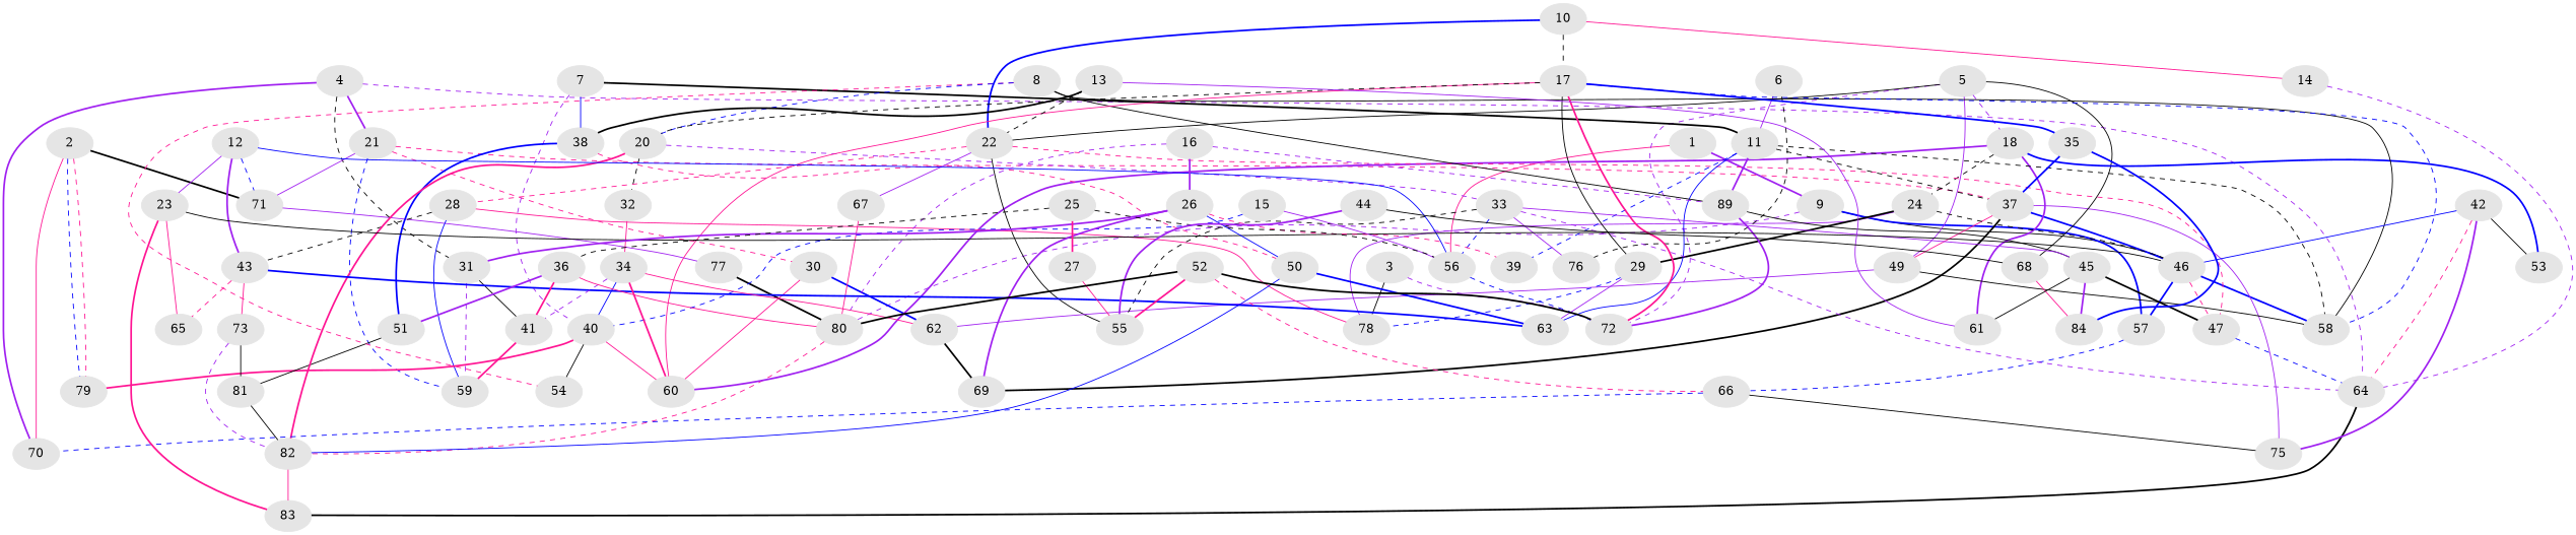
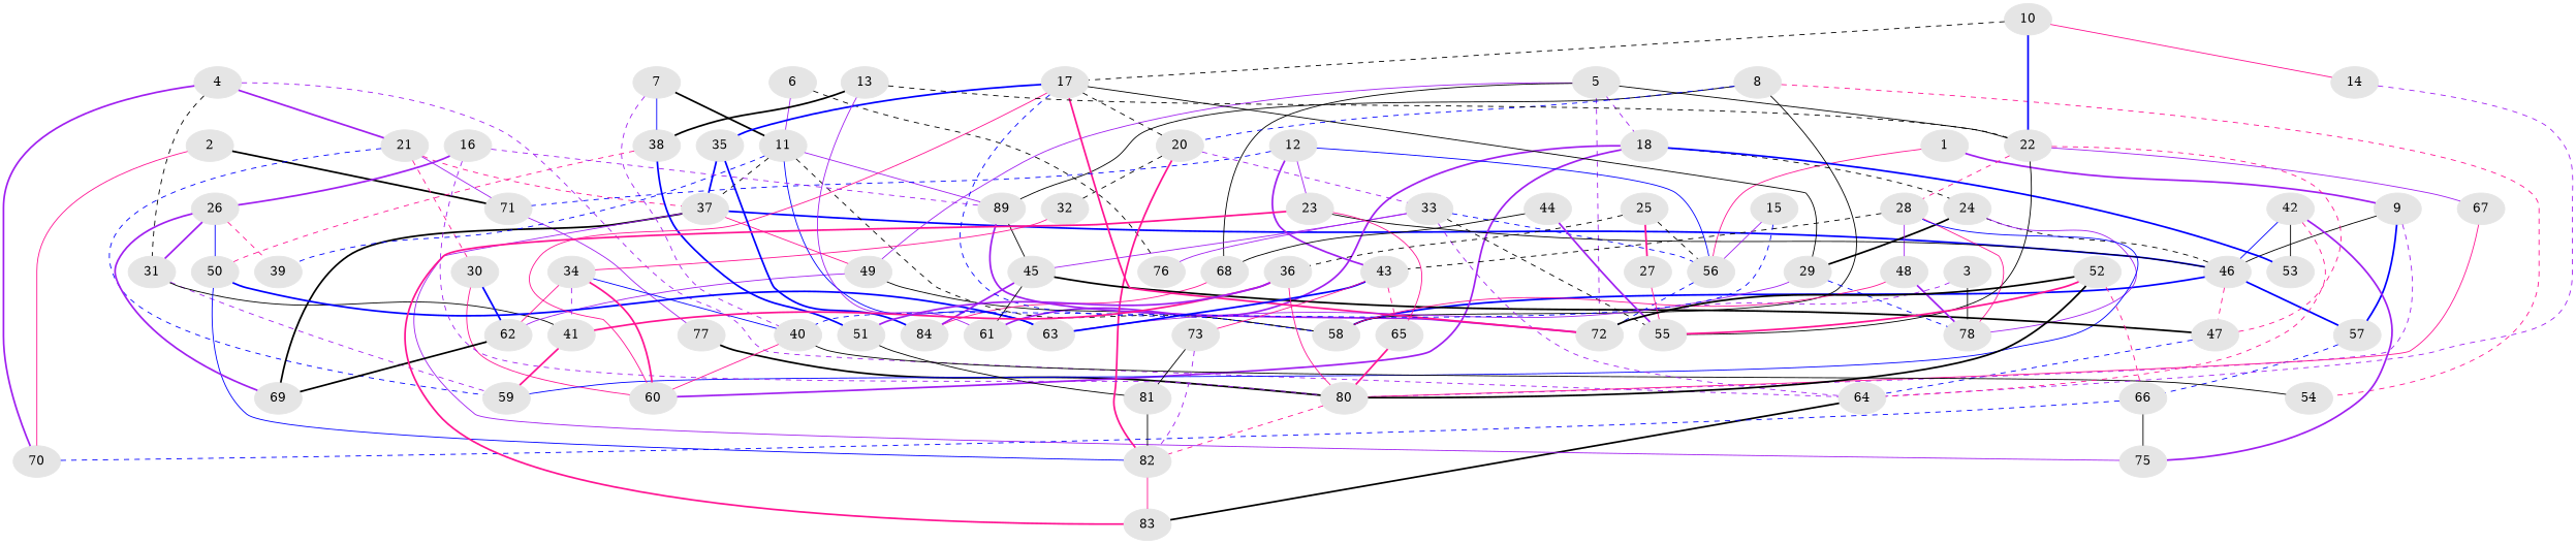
  graph {
    node [color=gray90 style=filled]
    edge [color=purple style=solid]
    1
    9
    56
    46
    57
    80
    72
    2
    70
    71
-   79
    77
    3
    78
    4
    21
    31
    64
    37
    30
    59
    41
    83
    5
    18
    22
    49
    68
    61
    60
    24
    53
    28
    47
    55
    67
    58
    62
    n39 [label=84]
    6
    11
    76
    n43 [label=89]
    39
    63
    7
    38
    40
    50
    51
    54
    8
    20
    45
    32
    33
    82
    66
    10
    14
    17
    29
    35
    69
    75
    12
    23
    43
    65
    73
    13
    15
    16
    26
    34
+   48
    25
    27
    36
    81
    42
    44
    52
    1 -- 9 [style=bold]
    1 -- 56 [color=deeppink]
    9 -- 46 [color=black]
    9 -- 57 [color=blue style=bold]
    9 -- 80 [style=dashed]
    56 -- 72 [color=blue style=dashed]
    46 -- 57 [color=blue style=bold]
    46 -- 47 [color=deeppink style=dashed]
    46 -- 58 [color=blue style=bold]
    57 -- 66 [color=blue style=dashed]
    80 -- 82 [color=deeppink style=dashed]
    2 -- 70 [color=deeppink]
    2 -- 71 [color=black style=bold]
-   2 -- 79 [color=blue style=dashed]
-   2 -- 79 [color=deeppink style=dashed]
    71 -- 77
    77 -- 80 [color=black style=bold]
    3 -- 72 [style=dashed]
    3 -- 78 [color=black]
    4 -- 70 [style=bold]
    4 -- 21 [style=bold]
    4 -- 31 [color=black style=dashed]
    4 -- 64 [style=dashed]
    21 -- 71
    21 -- 37 [color=deeppink style=dashed]
    21 -- 30 [color=deeppink style=dashed]
    21 -- 59 [color=blue style=dashed]
    31 -- 59 [style=dashed]
    31 -- 41 [color=black]
    64 -- 83 [color=black style=bold]
    37 -- 46 [color=blue style=bold]
    37 -- 49 [color=deeppink]
    37 -- 69 [color=black style=bold]
    37 -- 75
    30 -- 60 [color=deeppink]
    30 -- 62 [color=blue style=bold]
    41 -- 59 [color=deeppink style=bold]
    5 -- 72 [style=dashed]
    5 -- 18 [style=dashed]
    5 -- 22 [color=black]
    5 -- 49
    5 -- 68 [color=black]
    18 -- 61 [style=bold]
    18 -- 60 [style=bold]
    18 -- 24 [color=black style=dashed]
    18 -- 53 [color=blue style=bold]
    22 -- 28 [color=deeppink style=dashed]
    22 -- 47 [color=deeppink style=dashed]
    22 -- 55 [color=black]
    22 -- 67
    49 -- 58 [color=black]
    49 -- 62
    68 -- n39 [color=deeppink]
    24 -- 46 [color=black style=dashed]
    24 -- 78
    24 -- 29 [color=black style=bold]
    28 -- 78 [color=deeppink]
    28 -- 59 [color=blue]
    28 -- 43 [color=black style=dashed]
+   28 -- 48
    47 -- 64 [color=blue style=dashed]
    67 -- 80 [color=deeppink]
    62 -- 69 [color=black style=bold]
    6 -- 11
    6 -- 76 [color=black style=dashed]
    11 -- 37 [color=black style=dashed]
    11 -- 58 [color=black style=dashed]
-   11 -- n43 [style=bold]
+   11 -- n43
    11 -- 39 [color=blue style=dashed]
    11 -- 63 [color=blue]
    n43 -- 72 [style=bold]
    n43 -- 45 [color=black]
    7 -- 11 [color=black style=bold]
    7 -- 38 [color=blue]
    7 -- 40 [style=dashed]
    38 -- 50 [color=deeppink style=dashed]
    38 -- 51 [color=blue style=bold]
-   40 -- 79 [color=deeppink style=bold]
    40 -- 60 [color=deeppink]
    40 -- 54 [color=black]
    50 -- 63 [color=blue style=bold]
    50 -- 82 [color=blue]
    51 -- 81 [color=black]
    8 -- 58 [color=black]
    8 -- n43 [color=black]
    8 -- 54 [color=deeppink style=dashed]
    8 -- 20 [color=blue style=dashed]
    20 -- 32 [color=black style=dashed]
    20 -- 33 [style=dashed]
    20 -- 82 [color=deeppink style=bold]
    45 -- 61 [color=black]
    45 -- 47 [color=black style=bold]
    45 -- n39 [style=bold]
    32 -- 34 [color=deeppink]
    33 -- 56 [color=blue style=dashed]
    33 -- 64 [style=dashed]
    33 -- 55 [color=black style=dashed]
    33 -- 76
    33 -- 45
    82 -- 83 [color=deeppink]
    66 -- 70 [color=blue style=dashed]
    66 -- 75 [color=black]
    10 -- 22 [color=blue style=bold]
    10 -- 14 [color=deeppink]
    10 -- 17 [color=black style=dashed]
    14 -- 64 [style=dashed]
    17 -- 72 [color=deeppink style=bold]
    17 -- 60 [color=deeppink]
    17 -- 58 [color=blue style=dashed]
    17 -- 20 [color=black style=dashed]
    17 -- 29 [color=black]
    17 -- 35 [color=blue style=bold]
    29 -- 78 [color=blue style=dashed]
    29 -- 63
    35 -- 37 [color=blue style=bold]
    35 -- n39 [color=blue style=bold]
    12 -- 56 [color=blue]
    12 -- 71 [color=blue style=dashed]
    12 -- 23
    12 -- 43 [style=bold]
    23 -- 46 [color=black]
    23 -- 83 [color=deeppink style=bold]
    23 -- 65 [color=deeppink]
    43 -- 63 [color=blue style=bold]
    43 -- 65 [color=deeppink style=dashed]
    43 -- 73 [color=deeppink]
+   65 -- 80 [color=deeppink style=bold]
    73 -- 82 [style=dashed]
    73 -- 81 [color=black]
    13 -- 22 [color=black style=dashed]
    13 -- 61
    13 -- 38 [color=black style=bold]
    15 -- 56
    15 -- 40 [color=blue style=dashed]
    16 -- 80 [style=dashed]
    16 -- n43 [style=dashed]
    16 -- 26 [style=bold]
    26 -- 31 [style=bold]
    26 -- 39 [color=deeppink style=dashed]
    26 -- 50 [color=blue]
    26 -- 69 [style=bold]
    34 -- 41 [style=dashed]
    34 -- 60 [color=deeppink style=bold]
    34 -- 62 [color=deeppink]
    34 -- 40 [color=blue]
+   48 -- 78 [style=bold]
+   48 -- 58 [color=deeppink]
    25 -- 56 [color=black style=dashed]
    25 -- 27 [color=deeppink style=bold]
    25 -- 36 [color=black style=dashed]
    27 -- 55 [color=deeppink]
    36 -- 80 [color=deeppink]
    36 -- 41 [color=deeppink style=bold]
    36 -- 51 [style=bold]
    81 -- 82 [color=black]
    42 -- 46 [color=blue]
    42 -- 64 [color=deeppink style=dashed]
    42 -- 53 [color=black]
    42 -- 75 [style=bold]
    44 -- 68 [color=black]
    44 -- 55 [style=bold]
    52 -- 80 [color=black style=bold]
    52 -- 72 [color=black style=bold]
    52 -- 55 [color=deeppink style=bold]
    52 -- 66 [color=deeppink style=dashed]
  }
